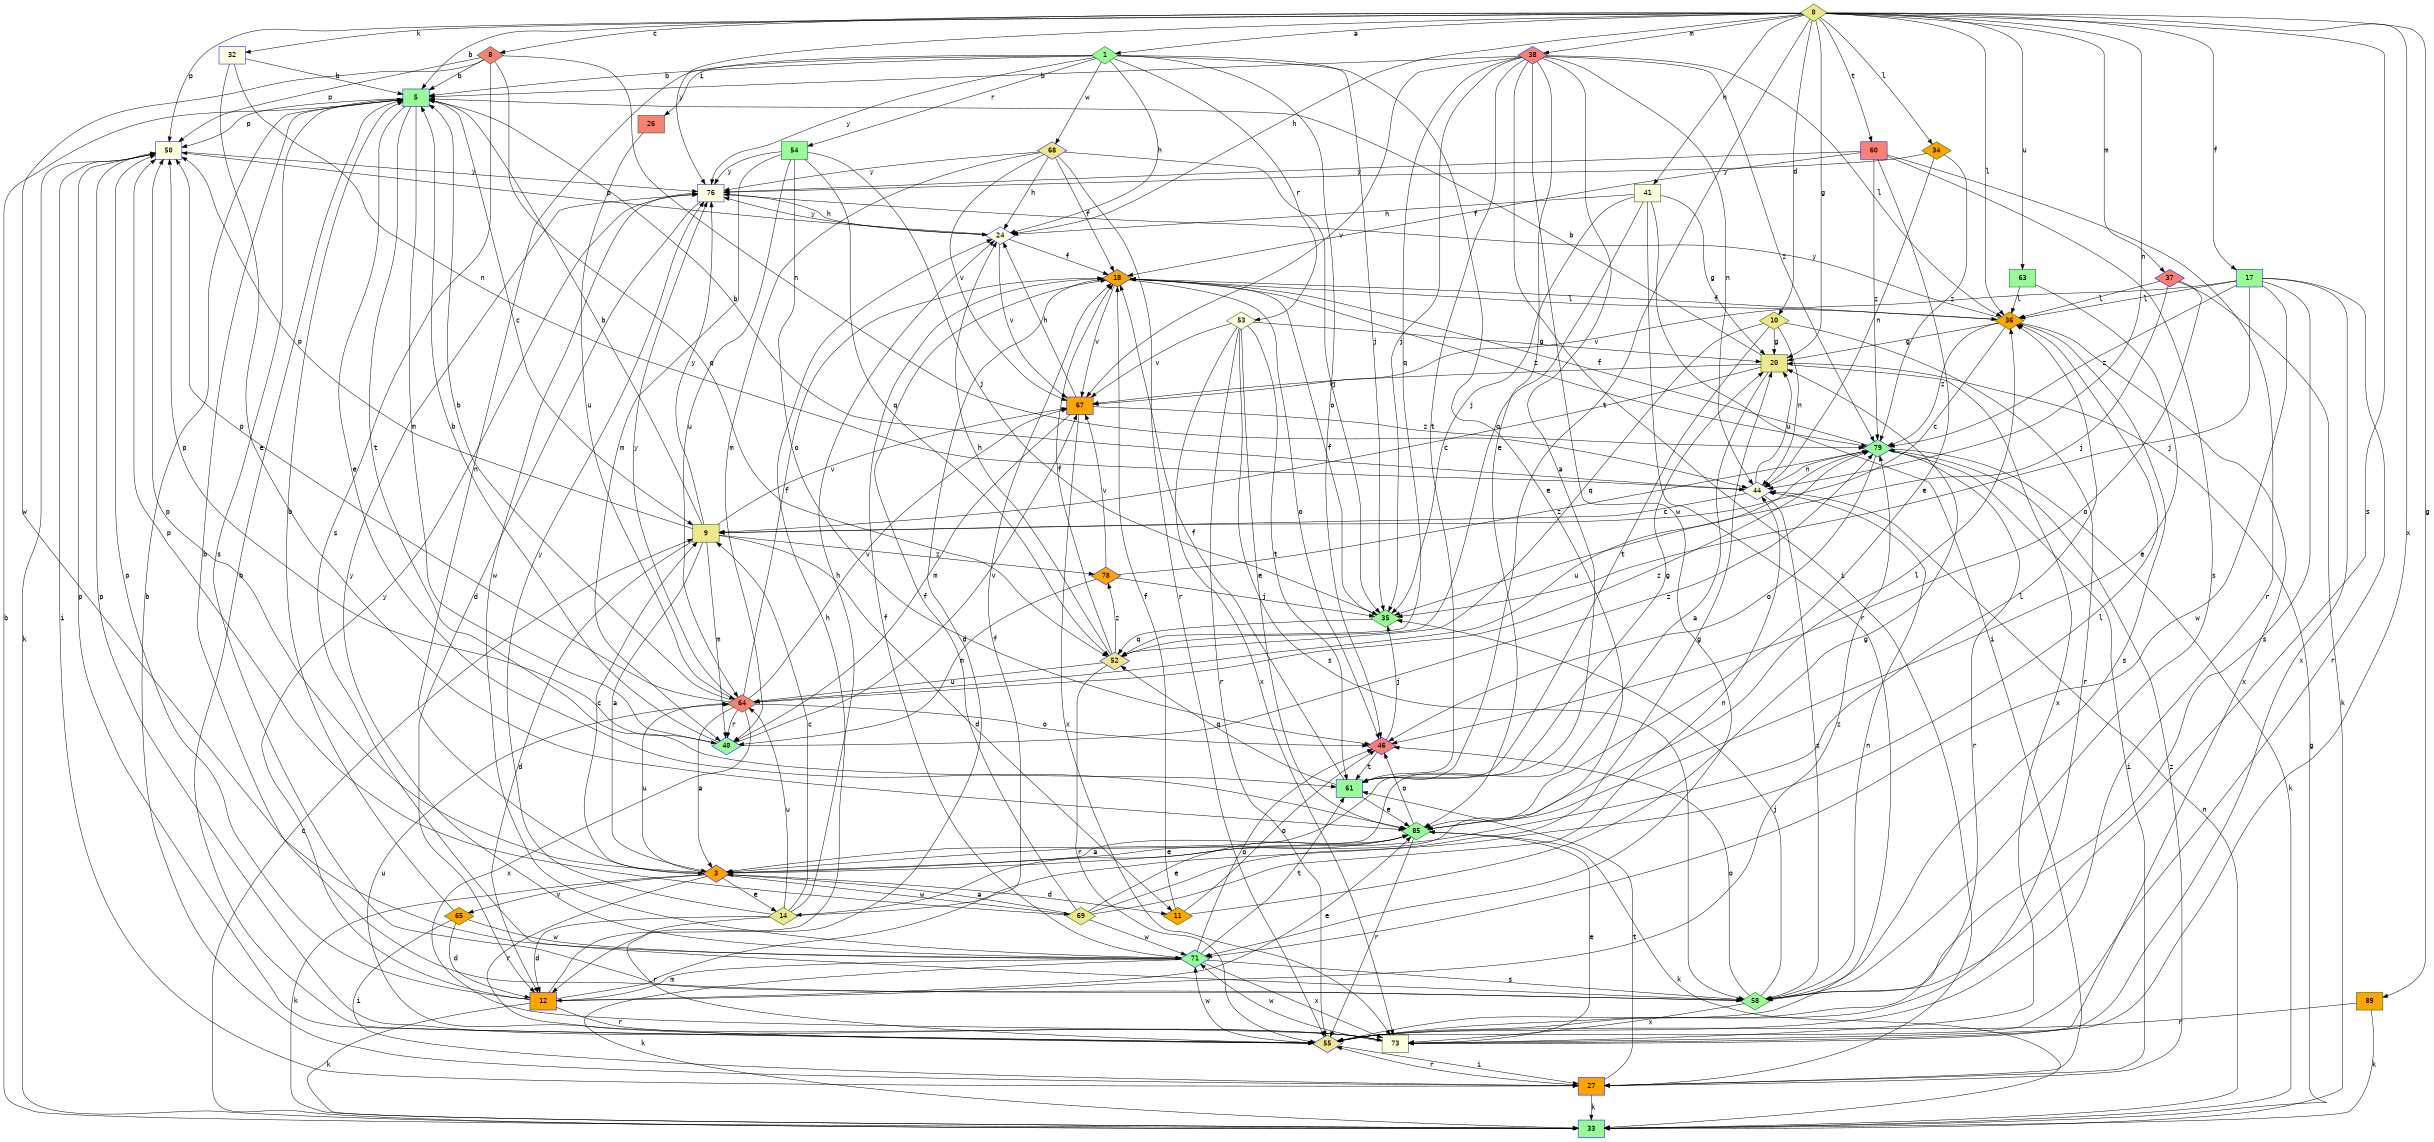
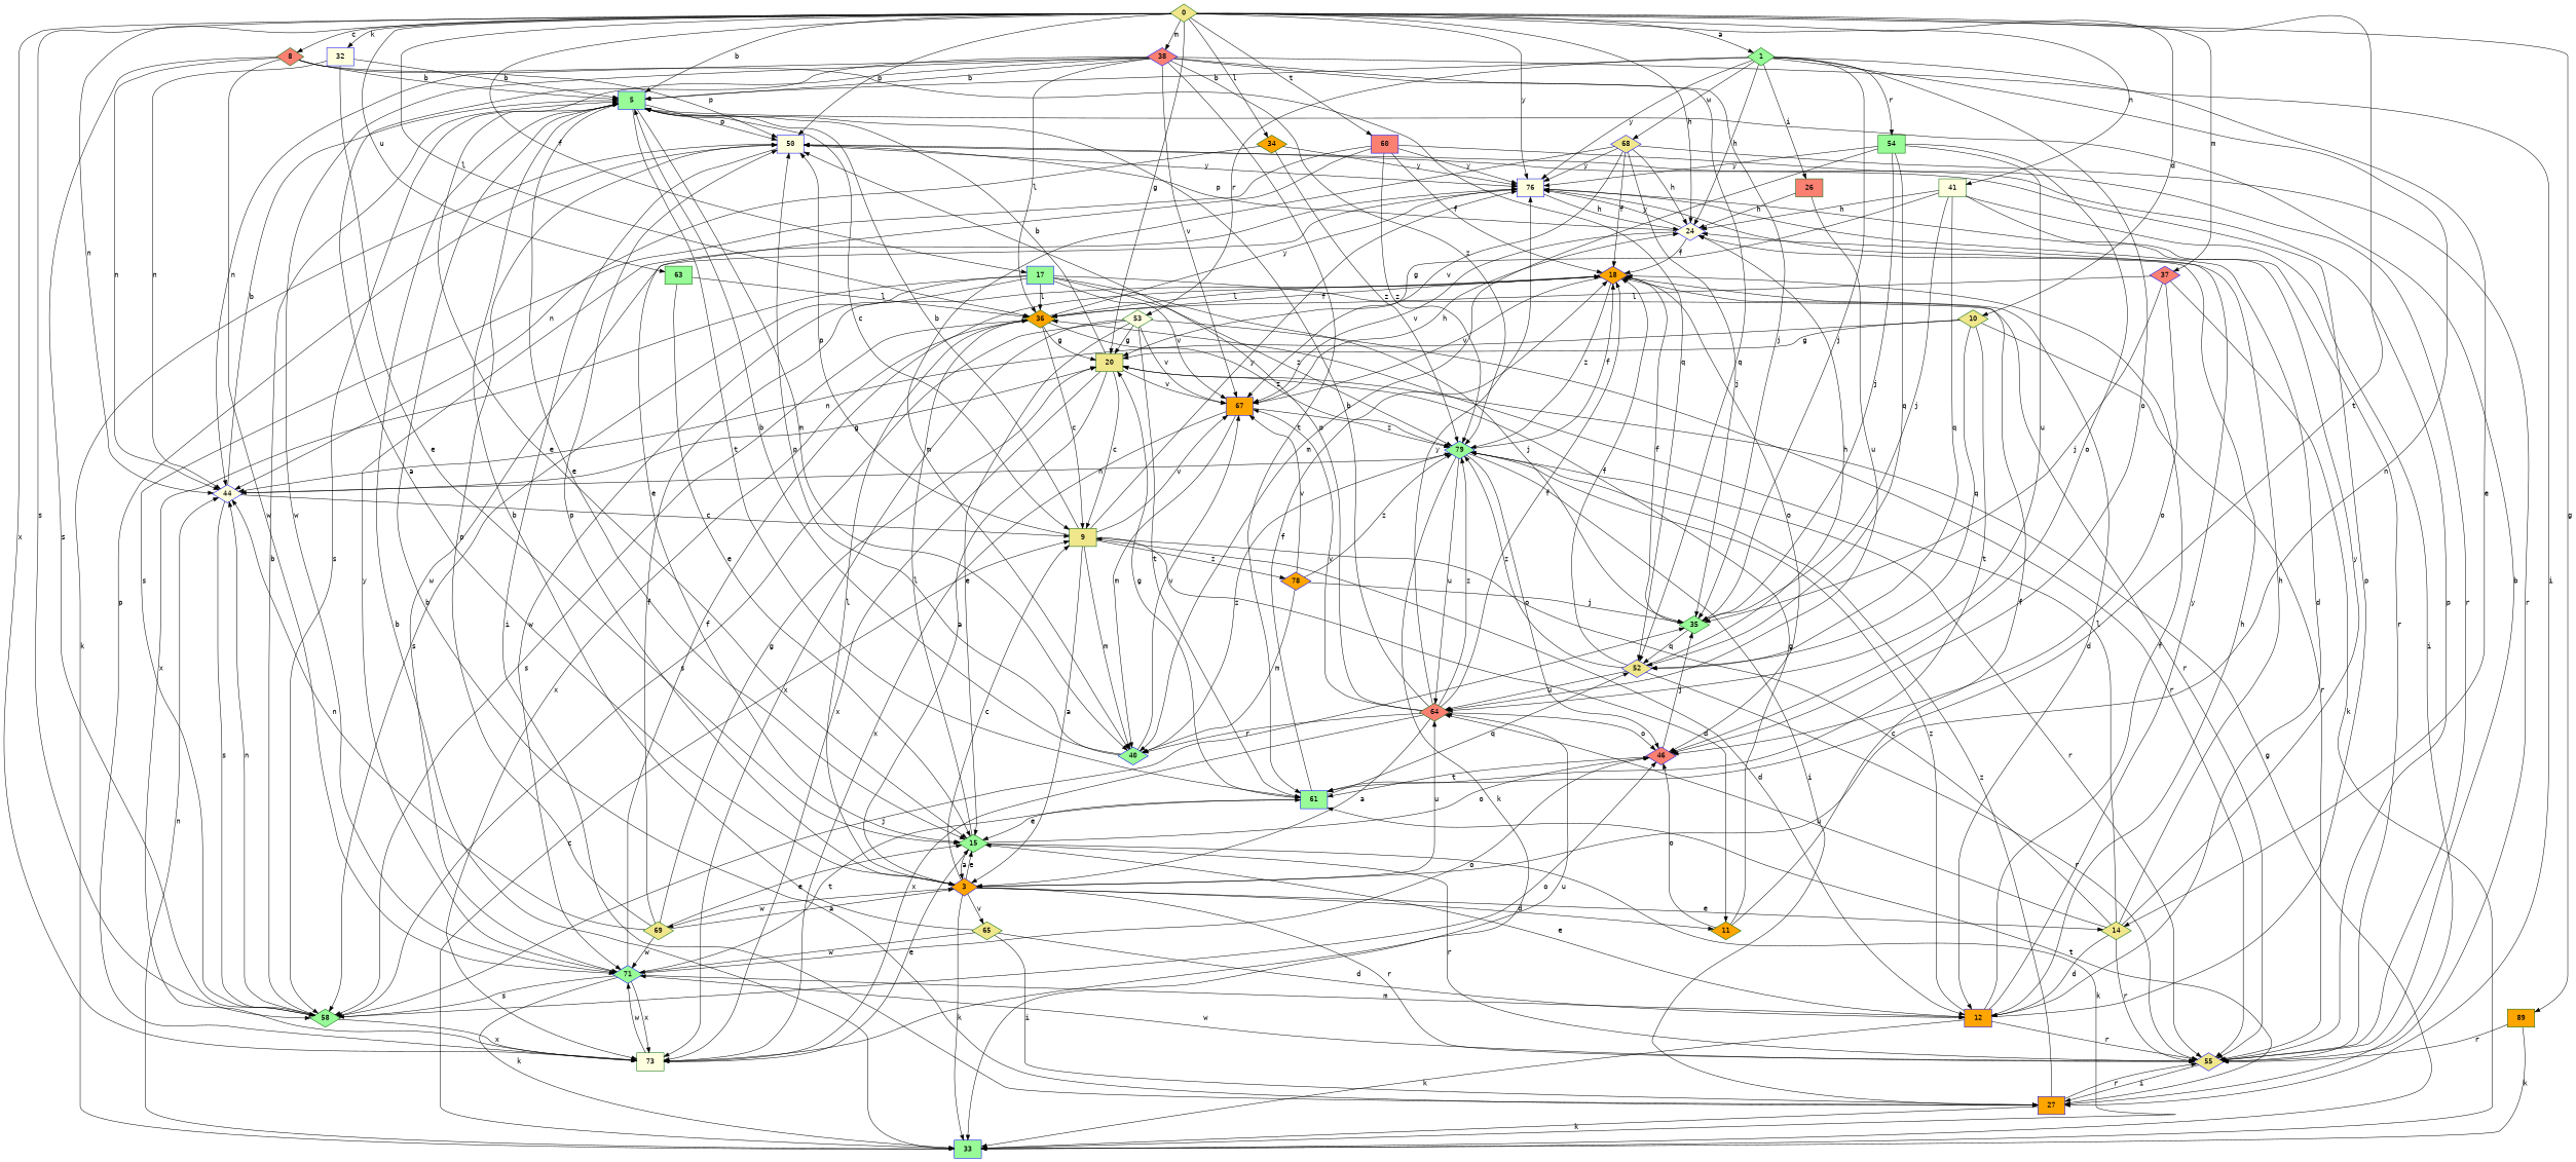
  strict digraph {
    fontname="DejaVu Sans Mono"
    node [color=blue fillcolor=palegreen fontname="DejaVu Sans Mono" shape=diamond style=filled]
    edge [fontname="DejaVu Sans Mono"]
    0 [color=darkgreen fillcolor=khaki]
    1 [color=darkgreen]
    5 [shape=box]
    8 [color=darkgreen fillcolor=salmon]
    10 [color=darkgreen fillcolor=khaki]
    17 [shape=box]
    n7 [color=darkgreen fillcolor=orange label=89 shape=box]
    20 [color=darkgreen fillcolor=khaki shape=box]
    24 [fillcolor=lightyellow]
    32 [fillcolor=lightyellow shape=box]
    34 [color=darkgreen fillcolor=orange]
    36 [color=darkgreen fillcolor=orange]
    37 [fillcolor=salmon]
    38 [fillcolor=salmon]
    41 [color=darkgreen fillcolor=lightyellow shape=box]
    44 [fillcolor=lightyellow]
    50 [fillcolor=lightyellow shape=box]
    58 [color=darkgreen]
    60 [fillcolor=salmon shape=box]
    61 [shape=box]
    63 [color=darkgreen shape=box]
    73 [color=darkgreen fillcolor=lightyellow shape=box]
    76 [fillcolor=lightyellow shape=box]
    3 [fillcolor=orange]
    14 [color=darkgreen fillcolor=khaki]
    26 [color=darkgreen fillcolor=salmon shape=box]
    n27 [color=darkgreen label=35]
    46 [fillcolor=salmon]
    53 [color=darkgreen fillcolor=lightyellow]
    54 [color=darkgreen shape=box]
    68 [fillcolor=khaki]
    9 [color=darkgreen fillcolor=khaki shape=box]
-   15 [color=darkgreen label=85]
+   15 [color=darkgreen]
    40
    52 [fillcolor=khaki]
    71
    55 [fillcolor=khaki]
    67 [fillcolor=orange shape=box]
    79
    33 [shape=box]
    18 [fillcolor=orange]
    27 [fillcolor=orange shape=box]
    64 [color=darkgreen fillcolor=salmon]
    12 [fillcolor=orange shape=box]
    11 [color=darkgreen fillcolor=orange]
-   65 [color=darkgreen fillcolor=orange]
+   65 [color=darkgreen fillcolor=khaki]
    69 [color=darkgreen fillcolor=khaki]
    78 [fillcolor=orange]
    0 -> 1 [label=a]
    0 -> 5 [label=b]
    0 -> 8 [label=c]
    0 -> 10 [label=d]
    0 -> 17 [label=f]
    0 -> n7 [label=g]
    0 -> 20 [label=g]
    0 -> 24 [label=h]
    0 -> 32 [label=k]
    0 -> 34 [label=l]
    0 -> 36 [label=l]
    0 -> 37 [label=m]
    0 -> 38 [label=m]
    0 -> 41 [label=n]
    0 -> 44 [label=n]
    0 -> 50 [label=p]
    0 -> 58 [label=s]
    0 -> 60 [label=t]
    0 -> 61 [label=t]
    0 -> 63 [label=u]
    0 -> 73 [label=x]
    0 -> 76 [label=y]
    1 -> 5 [label=b]
    1 -> 24 [label=h]
    1 -> 76 [label=y]
    1 -> 3 [label=n]
    1 -> 14 [label=e]
    1 -> 26 [label=i]
    1 -> n27 [label=j]
    1 -> 46 [label=o]
    1 -> 53 [label=r]
    1 -> 54 [label=r]
    1 -> 68 [label=w]
    5 -> 50 [label=p]
    5 -> 58 [label=s]
    5 -> 61 [label=t]
    5 -> 9 [label=c]
    5 -> 15 [label=e]
    5 -> 40 [label=m]
    8 -> 5 [label=b]
    8 -> 44 [label=n]
    8 -> 50 [label=p]
    8 -> 58 [label=s]
    8 -> 52 [label=q]
    8 -> 71 [label=w]
    10 -> 20 [label=g]
    10 -> 44 [label=n]
    10 -> 61 [label=t]
    10 -> 52 [label=q]
    10 -> 55 [label=r]
    17 -> 36 [label=l]
    17 -> 58 [label=s]
    17 -> 73 [label=x]
    17 -> n27 [label=j]
    17 -> 71 [label=w]
    17 -> 55 [label=r]
    17 -> 67 [label=v]
    17 -> 79 [label=z]
    n7 -> 55 [label=r]
    n7 -> 33 [label=k]
    20 -> 5 [label=b]
    20 -> 73 [label=x]
    20 -> 3 [label=a]
    20 -> 9 [label=c]
    20 -> 67 [label=v]
    24 -> 50 [label=p]
    24 -> 76 [label=y]
    24 -> 67 [label=v]
    24 -> 18 [label=f]
    32 -> 5 [label=b]
    32 -> 44 [label=n]
    32 -> 15 [label=e]
    34 -> 44 [label=n]
    34 -> 76 [label=y]
    34 -> 79 [label=z]
    36 -> 20 [label=g]
    36 -> 58 [label=s]
    36 -> 73 [label=x]
    36 -> 76 [label=y]
    36 -> 9 [label=c]
    36 -> 79 [label=z]
    36 -> 18 [label=f]
    37 -> 36 [label=l]
    37 -> n27 [label=j]
    37 -> 46 [label=o]
    37 -> 33 [label=k]
    38 -> 5 [label=b]
    38 -> 36 [label=l]
    38 -> 44 [label=n]
    38 -> 61 [label=t]
    38 -> 3 [label=a]
    38 -> n27 [label=j]
    38 -> 15 [label=e]
    38 -> 52 [label=q]
    38 -> 71 [label=w]
    38 -> 67 [label=v]
    38 -> 79 [label=z]
    38 -> 27 [label=i]
    41 -> 20 [label=g]
    41 -> 24 [label=h]
    41 -> n27 [label=j]
    41 -> 52 [label=q]
    41 -> 55 [label=r]
    41 -> 27 [label=i]
    44 -> 5 [label=b]
-   44 -> 20 [label=u]
+   44 -> 20 [label=g]
    44 -> 58 [label=s]
    44 -> 9 [label=c]
    50 -> 76 [label=y]
    50 -> 33 [label=k]
    50 -> 27 [label=i]
    58 -> 5 [label=b]
    58 -> 44 [label=n]
    58 -> 73 [label=x]
    58 -> n27 [label=j]
    58 -> 46 [label=o]
    60 -> 58 [label=s]
    60 -> 76 [label=y]
    60 -> 15 [label=e]
    60 -> 55 [label=r]
    60 -> 79 [label=z]
    60 -> 18 [label=f]
    61 -> 20 [label=g]
    61 -> 15 [label=e]
    61 -> 52 [label=q]
    61 -> 18 [label=f]
    63 -> 36 [label=l]
    63 -> 15 [label=e]
    73 -> 50 [label=p]
    73 -> 15 [label=e]
    73 -> 71 [label=w]
    73 -> 64 [label=u]
    76 -> 24 [label=h]
    76 -> 71 [label=w]
    76 -> 12 [label=d]
    3 -> 36 [label=l]
    3 -> 50 [label=p]
    3 -> 14 [label=e]
    3 -> 9 [label=c]
    3 -> 15 [label=e]
    3 -> 55 [label=r]
    3 -> 33 [label=k]
    3 -> 64 [label=u]
    3 -> 11 [label=d]
    3 -> 65 [label=v]
    3 -> 69 [label=w]
    14 -> 24 [label=h]
    14 -> 36 [label=l]
    14 -> 76 [label=y]
    14 -> 9 [label=c]
    14 -> 55 [label=r]
    14 -> 64 [label=u]
    14 -> 12 [label=d]
+   26 -> 24 [label=h]
    26 -> 64 [label=u]
    n27 -> 52 [label=q]
    n27 -> 18 [label=f]
    46 -> 61 [label=t]
    46 -> n27 [label=j]
    53 -> 20 [label=g]
    53 -> 58 [label=s]
    53 -> 61 [label=t]
    53 -> 73 [label=x]
    53 -> 15 [label=e]
    53 -> 55 [label=r]
    53 -> 67 [label=v]
    54 -> 76 [label=y]
    54 -> n27 [label=j]
    54 -> 46 [label=o]
    54 -> 40 [label=m]
    54 -> 52 [label=q]
    54 -> 64 [label=u]
    68 -> 24 [label=h]
    68 -> 76 [label=y]
    68 -> n27 [label=j]
    68 -> 40 [label=m]
    68 -> 55 [label=r]
    68 -> 67 [label=v]
    68 -> 18 [label=f]
    9 -> 5 [label=b]
    9 -> 50 [label=p]
    9 -> 76 [label=y]
    9 -> 3 [label=a]
    9 -> 40 [label=m]
    9 -> 67 [label=v]
    9 -> 12 [label=d]
    9 -> 11 [label=d]
    9 -> 78 [label=z]
    15 -> 36 [label=l]
    15 -> 3 [label=a]
    15 -> 46 [label=o]
    15 -> 55 [label=r]
    15 -> 33 [label=k]
    40 -> 5 [label=b]
    40 -> 50 [label=p]
    40 -> 67 [label=v]
    40 -> 79 [label=z]
    52 -> 24 [label=h]
    52 -> 55 [label=r]
-   52 -> 78 [label=z]
+   52 -> 79 [label=z]
    52 -> 18 [label=f]
    52 -> 64 [label=u]
    71 -> 58 [label=s]
    71 -> 61 [label=t]
    71 -> 73 [label=x]
    71 -> 76 [label=y]
    71 -> 46 [label=o]
    71 -> 33 [label=k]
    71 -> 18 [label=f]
    71 -> 12 [label=m]
    55 -> 5 [label=b]
    55 -> 50 [label=p]
    55 -> 71 [label=w]
    55 -> 27 [label=i]
    67 -> 24 [label=h]
    67 -> 73 [label=x]
    67 -> 40 [label=m]
    67 -> 79 [label=z]
    79 -> 44 [label=n]
    79 -> 46 [label=o]
    79 -> 55 [label=r]
    79 -> 33 [label=k]
    79 -> 18 [label=f]
    79 -> 27 [label=i]
    79 -> 64 [label=u]
    33 -> 5 [label=b]
    33 -> 20 [label=g]
    33 -> 44 [label=n]
    33 -> 9 [label=c]
    18 -> 36 [label=l]
    18 -> 46 [label=o]
    18 -> 67 [label=v]
    18 -> 79 [label=z]
    18 -> 12 [label=d]
    27 -> 5 [label=b]
    27 -> 61 [label=t]
    27 -> 55 [label=r]
    27 -> 79 [label=z]
    27 -> 33 [label=k]
    64 -> 5 [label=b]
    64 -> 50 [label=p]
    64 -> 73 [label=x]
    64 -> 76 [label=y]
    64 -> 3 [label=a]
    64 -> 46 [label=o]
    64 -> 40 [label=r]
    64 -> 67 [label=v]
    64 -> 79 [label=z]
    64 -> 18 [label=f]
    12 -> 24 [label=h]
    12 -> 50 [label=p]
    12 -> 76 [label=y]
    12 -> 15 [label=e]
    12 -> 55 [label=r]
    12 -> 79 [label=z]
    12 -> 33 [label=k]
    12 -> 18 [label=f]
    11 -> 20 [label=g]
    11 -> 46 [label=o]
    11 -> 18 [label=f]
    65 -> 5 [label=b]
    65 -> 71 [label=w]
    65 -> 27 [label=i]
    65 -> 12 [label=d]
    69 -> 20 [label=g]
    69 -> 44 [label=n]
    69 -> 50 [label=p]
    69 -> 3 [label=a]
    69 -> 15 [label=e]
    69 -> 71 [label=w]
    69 -> 18 [label=f]
    78 -> n27 [label=j]
    78 -> 40 [label=m]
    78 -> 67 [label=v]
    78 -> 79 [label=z]
  }
